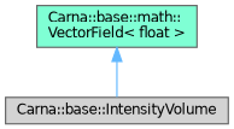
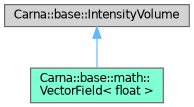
  digraph {
    node [color=gray40 fontname=Helvetica fontsize=10 shape=box style=filled]
    n1 [fillcolor=lightgrey fontcolor=black height=0.2 label="Carna::base::IntensityVolume" width=0.4]
    n2 [fillcolor=aquamarine height=0.2 label="Carna::base::math::\lVectorField\< float \>" width=0.4]
-   n2 -> n1 [color=steelblue1 dir=back fontname=Helvetica fontsize=10 labelfontname=Helvetica labelfontsize=10 style=solid]
+   n1 -> n2 [color=steelblue1 dir=back fontname=Helvetica fontsize=10 labelfontname=Helvetica labelfontsize=10 style=solid]
  }
